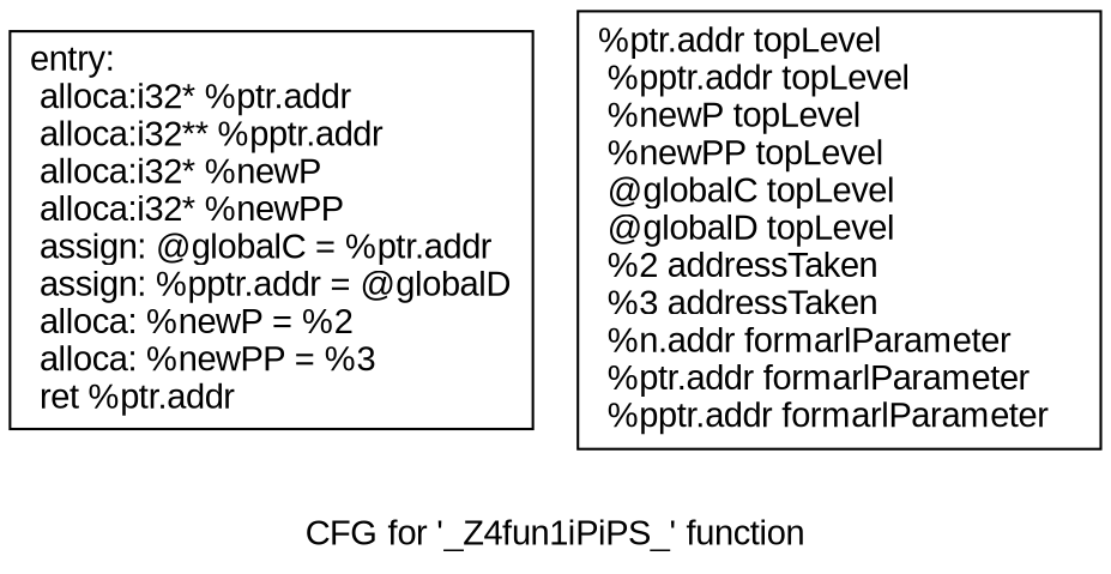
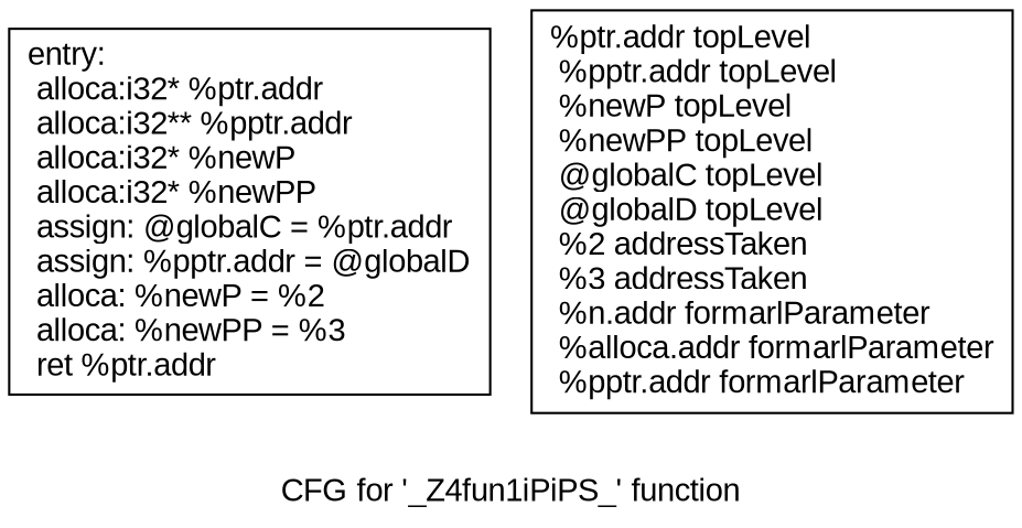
  digraph {
    label="CFG for '_Z4fun1iPiPS_' function"
    fontname="Liberation Sans"
    node [shape=record fontname="Liberation Sans"]
    n1 [label="{entry:\l alloca:i32* %ptr.addr\l alloca:i32** %pptr.addr\l alloca:i32* %newP\l alloca:i32* %newPP\l assign: @globalC = %ptr.addr\l assign: %pptr.addr = @globalD\l alloca: %newP = %2\l alloca: %newPP = %3\l ret %ptr.addr\l }"]
-   n2 [label="{%ptr.addr topLevel\l %pptr.addr topLevel\l %newP topLevel\l %newPP topLevel\l @globalC topLevel\l @globalD topLevel\l %2 addressTaken\l %3 addressTaken\l %n.addr formarlParameter\l %ptr.addr formarlParameter\l %pptr.addr formarlParameter\l }"]
+   n2 [label="{%ptr.addr topLevel\l %pptr.addr topLevel\l %newP topLevel\l %newPP topLevel\l @globalC topLevel\l @globalD topLevel\l %2 addressTaken\l %3 addressTaken\l %n.addr formarlParameter\l %alloca.addr formarlParameter\l %pptr.addr formarlParameter\l }"]
  }
